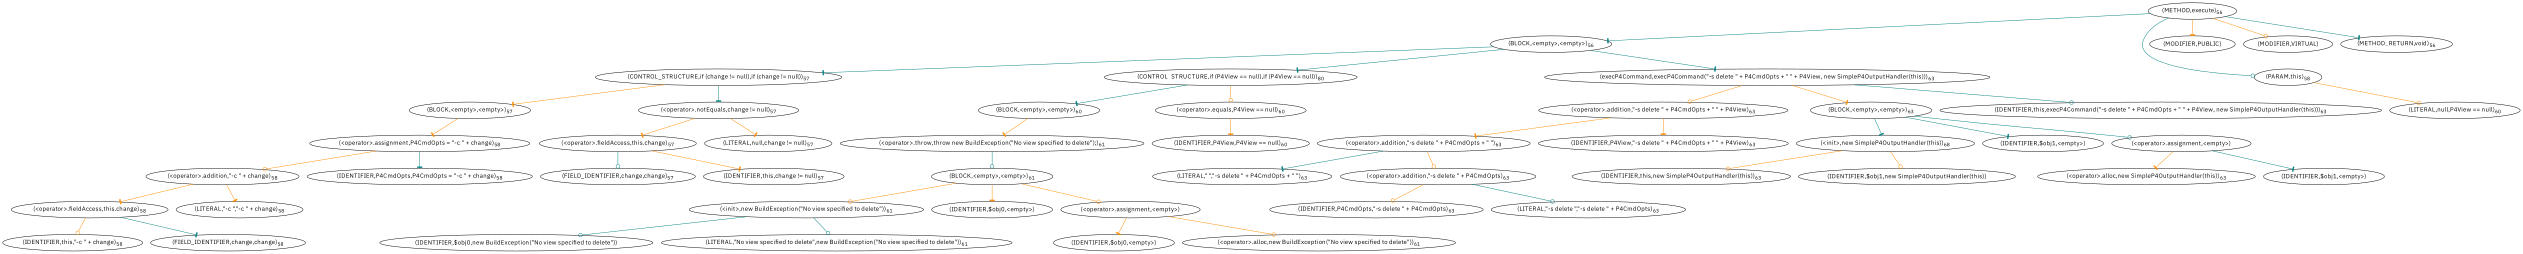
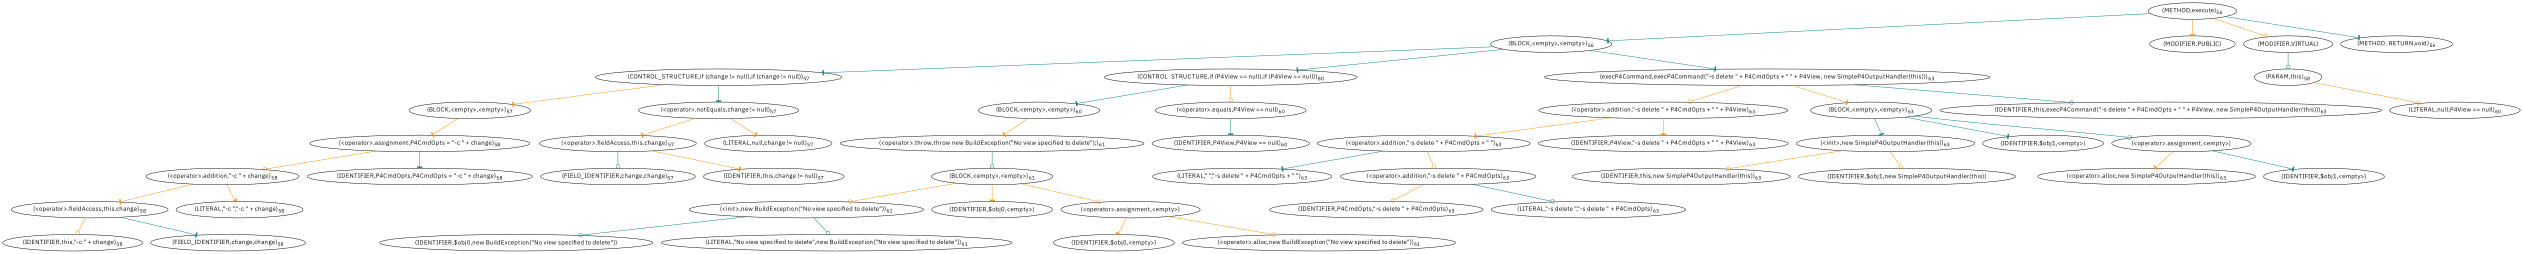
  digraph {
    fontname="IBM Plex Sans"
    node [fontname="IBM Plex Sans"]
    edge [arrowhead=tee color=darkorange fontname="IBM Plex Sans"]
    n1 [label=<(METHOD,execute)<SUB>56</SUB>>]
    n2 [label=<(PARAM,this)<SUB>58</SUB>>]
    n3 [label=<(BLOCK,&lt;empty&gt;,&lt;empty&gt;)<SUB>56</SUB>>]
    n4 [label=<(MODIFIER,PUBLIC)>]
    n5 [label=<(MODIFIER,VIRTUAL)>]
    n6 [label=<(METHOD_RETURN,void)<SUB>56</SUB>>]
    n7 [label=<(LITERAL,null,P4View == null)<SUB>60</SUB>>]
    n8 [label=<(CONTROL_STRUCTURE,if (change != null),if (change != null))<SUB>57</SUB>>]
    n9 [label=<(CONTROL_STRUCTURE,if (P4View == null),if (P4View == null))<SUB>80</SUB>>]
    n10 [label=<(execP4Command,execP4Command(&quot;-s delete &quot; + P4CmdOpts + &quot; &quot; + P4View, new SimpleP4OutputHandler(this)))<SUB>63</SUB>>]
    n11 [label=<(&lt;operator&gt;.notEquals,change != null)<SUB>57</SUB>>]
    n12 [label=<(BLOCK,&lt;empty&gt;,&lt;empty&gt;)<SUB>57</SUB>>]
    n13 [label=<(&lt;operator&gt;.equals,P4View == null)<SUB>60</SUB>>]
    n14 [label=<(BLOCK,&lt;empty&gt;,&lt;empty&gt;)<SUB>60</SUB>>]
    n15 [label=<(IDENTIFIER,this,execP4Command(&quot;-s delete &quot; + P4CmdOpts + &quot; &quot; + P4View, new SimpleP4OutputHandler(this)))<SUB>63</SUB>>]
    n16 [label=<(&lt;operator&gt;.addition,&quot;-s delete &quot; + P4CmdOpts + &quot; &quot; + P4View)<SUB>63</SUB>>]
    n17 [label=<(BLOCK,&lt;empty&gt;,&lt;empty&gt;)<SUB>63</SUB>>]
    n18 [label=<(&lt;operator&gt;.fieldAccess,this.change)<SUB>57</SUB>>]
    n19 [label=<(LITERAL,null,change != null)<SUB>57</SUB>>]
    n20 [label=<(&lt;operator&gt;.assignment,P4CmdOpts = &quot;-c &quot; + change)<SUB>58</SUB>>]
    n21 [label=<(IDENTIFIER,this,change != null)<SUB>57</SUB>>]
    n22 [label=<(FIELD_IDENTIFIER,change,change)<SUB>57</SUB>>]
    n23 [label=<(IDENTIFIER,P4CmdOpts,P4CmdOpts = &quot;-c &quot; + change)<SUB>58</SUB>>]
    n24 [label=<(&lt;operator&gt;.addition,&quot;-c &quot; + change)<SUB>58</SUB>>]
    n25 [label=<(LITERAL,&quot;-c &quot;,&quot;-c &quot; + change)<SUB>58</SUB>>]
    n26 [label=<(&lt;operator&gt;.fieldAccess,this.change)<SUB>58</SUB>>]
    n27 [label=<(IDENTIFIER,this,&quot;-c &quot; + change)<SUB>58</SUB>>]
    n28 [label=<(FIELD_IDENTIFIER,change,change)<SUB>58</SUB>>]
    n29 [label=<(IDENTIFIER,P4View,P4View == null)<SUB>60</SUB>>]
    n30 [label=<(&lt;operator&gt;.throw,throw new BuildException(&quot;No view specified to delete&quot;);)<SUB>61</SUB>>]
    n31 [label=<(BLOCK,&lt;empty&gt;,&lt;empty&gt;)<SUB>61</SUB>>]
    n32 [label=<(&lt;operator&gt;.assignment,&lt;empty&gt;)>]
    n33 [label=<(&lt;init&gt;,new BuildException(&quot;No view specified to delete&quot;))<SUB>61</SUB>>]
    n34 [label=<(IDENTIFIER,$obj0,&lt;empty&gt;)>]
    n35 [label=<(IDENTIFIER,$obj0,&lt;empty&gt;)>]
    n36 [label=<(&lt;operator&gt;.alloc,new BuildException(&quot;No view specified to delete&quot;))<SUB>61</SUB>>]
    n37 [label=<(IDENTIFIER,$obj0,new BuildException(&quot;No view specified to delete&quot;))>]
    n38 [label=<(LITERAL,&quot;No view specified to delete&quot;,new BuildException(&quot;No view specified to delete&quot;))<SUB>61</SUB>>]
    n39 [label=<(&lt;operator&gt;.addition,&quot;-s delete &quot; + P4CmdOpts + &quot; &quot;)<SUB>63</SUB>>]
    n40 [label=<(IDENTIFIER,P4View,&quot;-s delete &quot; + P4CmdOpts + &quot; &quot; + P4View)<SUB>63</SUB>>]
    n41 [label=<(&lt;operator&gt;.assignment,&lt;empty&gt;)>]
-   n42 [label=<(&lt;init&gt;,new SimpleP4OutputHandler(this))<SUB>68</SUB>>]
+   n42 [label=<(&lt;init&gt;,new SimpleP4OutputHandler(this))<SUB>63</SUB>>]
    n43 [label=<(IDENTIFIER,$obj1,&lt;empty&gt;)>]
    n44 [label=<(&lt;operator&gt;.addition,&quot;-s delete &quot; + P4CmdOpts)<SUB>63</SUB>>]
    n45 [label=<(LITERAL,&quot; &quot;,&quot;-s delete &quot; + P4CmdOpts + &quot; &quot;)<SUB>63</SUB>>]
    n46 [label=<(LITERAL,&quot;-s delete &quot;,&quot;-s delete &quot; + P4CmdOpts)<SUB>63</SUB>>]
    n47 [label=<(IDENTIFIER,P4CmdOpts,&quot;-s delete &quot; + P4CmdOpts)<SUB>63</SUB>>]
    n48 [label=<(IDENTIFIER,$obj1,&lt;empty&gt;)>]
    n49 [label=<(&lt;operator&gt;.alloc,new SimpleP4OutputHandler(this))<SUB>63</SUB>>]
    n50 [label=<(IDENTIFIER,$obj1,new SimpleP4OutputHandler(this))>]
    n51 [label=<(IDENTIFIER,this,new SimpleP4OutputHandler(this))<SUB>63</SUB>>]
-   n1 -> n2 [arrowhead=odot color=teal]
+   n5 -> n2 [arrowhead=odot color=teal]
    n1 -> n3 [color=teal]
    n1 -> n4
    n1 -> n5 [arrowhead=odot]
    n1 -> n6 [color=teal]
    n2 -> n7 [arrowhead=odot]
    n3 -> n8 [color=teal]
    n3 -> n9 [color=teal]
    n3 -> n10 [color=teal]
    n8 -> n11 [color=teal]
    n8 -> n12
    n9 -> n13 [arrowhead=odot]
    n9 -> n14 [color=teal]
    n10 -> n15 [arrowhead=odot color=teal]
    n10 -> n16 [arrowhead=odot]
    n10 -> n17
    n11 -> n18
    n11 -> n19
    n12 -> n20
-   n13 -> n29
+   n13 -> n29 [color=teal]
    n14 -> n30
    n16 -> n39
    n16 -> n40
    n17 -> n41 [arrowhead=odot color=teal]
    n17 -> n42 [color=teal]
    n17 -> n43 [color=teal]
    n18 -> n21
    n18 -> n22 [arrowhead=odot color=teal]
    n20 -> n23 [color=teal]
    n20 -> n24 [arrowhead=odot]
    n24 -> n25
    n24 -> n26
    n26 -> n27 [arrowhead=odot]
    n26 -> n28 [color=teal]
    n30 -> n31 [arrowhead=odot color=teal]
    n31 -> n32 [arrowhead=odot]
    n31 -> n33 [arrowhead=odot]
    n31 -> n34
    n32 -> n35
    n32 -> n36 [arrowhead=odot]
    n33 -> n37 [arrowhead=odot color=teal]
    n33 -> n38 [arrowhead=odot color=teal]
    n39 -> n44 [arrowhead=odot]
    n39 -> n45 [color=teal]
    n41 -> n48 [color=teal]
    n41 -> n49
    n42 -> n50 [arrowhead=odot]
    n42 -> n51 [arrowhead=odot]
    n44 -> n46 [arrowhead=odot color=teal]
    n44 -> n47 [arrowhead=odot]
  }
